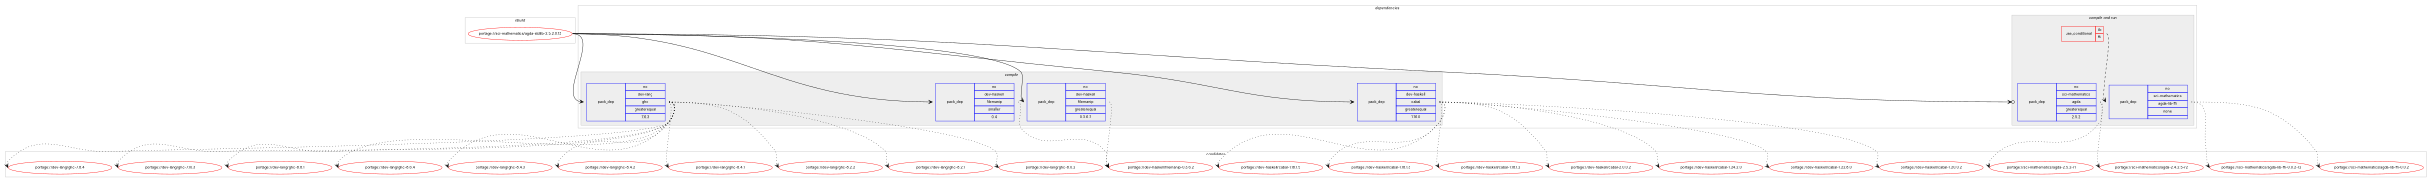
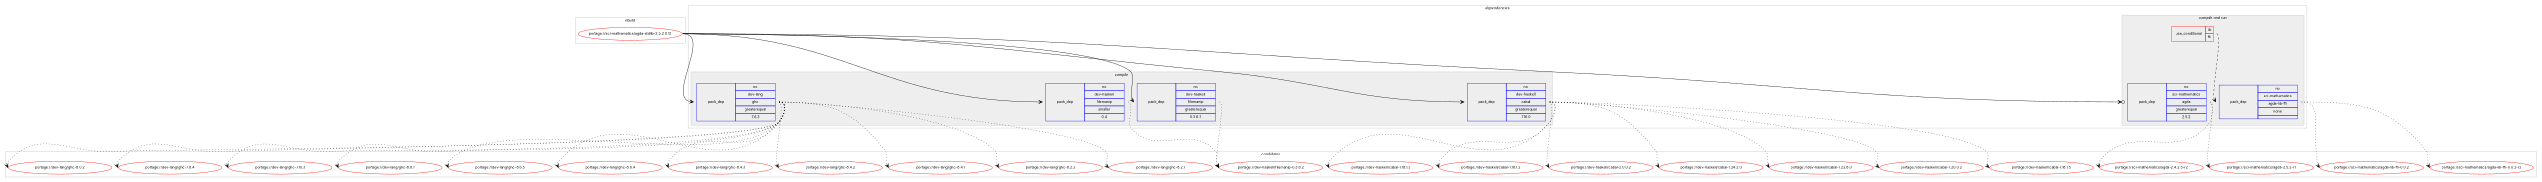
  digraph {
    compound=true
    concentrate=true
    fontname=Inter
    fontsize=10
    newrank=true
    rankdir=TB
    ranksep=1.5
    node [color=red fontname=Inter fontsize=10]
    edge [arrowhead=vee fontname=Inter headport=w style=dotted tailport=e weight=100]
    n1 [label="portage://sci-mathematics/agda-stdlib-2.5.2.0.13" width=4]
    n2 [color=blue label=<<TABLE BORDER="0" CELLBORDER="1" CELLSPACING="0" CELLPADDING="4" WIDTH="220"><TR><TD ROWSPAN="6" CELLPADDING="30">pack_dep</TD></TR><TR><TD WIDTH="110">no</TD></TR><TR><TD>dev-haskell</TD></TR><TR><TD>cabal</TD></TR><TR><TD>greaterequal</TD></TR><TR><TD>1.16.0</TD></TR></TABLE>> shape=none]
    n3 [color=blue label=<<TABLE BORDER="0" CELLBORDER="1" CELLSPACING="0" CELLPADDING="4" WIDTH="220"><TR><TD ROWSPAN="6" CELLPADDING="30">pack_dep</TD></TR><TR><TD WIDTH="110">no</TD></TR><TR><TD>dev-haskell</TD></TR><TR><TD>filemanip</TD></TR><TR><TD>greaterequal</TD></TR><TR><TD>0.3.6.2</TD></TR></TABLE>> shape=none]
    n4 [color=blue label=<<TABLE BORDER="0" CELLBORDER="1" CELLSPACING="0" CELLPADDING="4" WIDTH="220"><TR><TD ROWSPAN="6" CELLPADDING="30">pack_dep</TD></TR><TR><TD WIDTH="110">no</TD></TR><TR><TD>dev-haskell</TD></TR><TR><TD>filemanip</TD></TR><TR><TD>smaller</TD></TR><TR><TD>0.4</TD></TR></TABLE>> shape=none]
    n5 [color=blue label=<<TABLE BORDER="0" CELLBORDER="1" CELLSPACING="0" CELLPADDING="4" WIDTH="220"><TR><TD ROWSPAN="6" CELLPADDING="30">pack_dep</TD></TR><TR><TD WIDTH="110">no</TD></TR><TR><TD>dev-lang</TD></TR><TR><TD>ghc</TD></TR><TR><TD>greaterequal</TD></TR><TR><TD>7.6.3</TD></TR></TABLE>> shape=none]
    n6 [color=blue label=<<TABLE BORDER="0" CELLBORDER="1" CELLSPACING="0" CELLPADDING="4" WIDTH="220"><TR><TD ROWSPAN="6" CELLPADDING="30">pack_dep</TD></TR><TR><TD WIDTH="110">no</TD></TR><TR><TD>sci-mathematics</TD></TR><TR><TD>agda-lib-ffi</TD></TR><TR><TD>none</TD></TR><TR><TD></TD></TR></TABLE>> shape=none]
    n7 [label=<<TABLE BORDER="0" CELLBORDER="1" CELLSPACING="0" CELLPADDING="4"><TR><TD ROWSPAN="3" CELLPADDING="10">use_conditional</TD></TR><TR><TD>lib</TD></TR><TR><TD>ffi</TD></TR></TABLE>> shape=none]
    n8 [color=blue label=<<TABLE BORDER="0" CELLBORDER="1" CELLSPACING="0" CELLPADDING="4" WIDTH="220"><TR><TD ROWSPAN="6" CELLPADDING="30">pack_dep</TD></TR><TR><TD WIDTH="110">no</TD></TR><TR><TD>sci-mathematics</TD></TR><TR><TD>agda</TD></TR><TR><TD>greaterequal</TD></TR><TR><TD>2.5.2</TD></TR></TABLE>> shape=none]
    n9 [label="portage://dev-haskell/cabal-1.18.1.2" width=4]
    n10 [label="portage://dev-haskell/cabal-1.18.1.3" width=4]
    n11 [label="portage://dev-haskell/cabal-1.18.1.5" width=4]
    n12 [label="portage://dev-haskell/cabal-1.20.0.2" width=4]
    n13 [label="portage://dev-haskell/cabal-1.22.8.0" width=4]
    n14 [label="portage://dev-haskell/cabal-1.24.2.0" width=4]
    n15 [label="portage://dev-haskell/cabal-2.0.0.2" width=4]
    n16 [label="portage://dev-haskell/filemanip-0.3.6.2" width=4]
    n17 [label="portage://dev-lang/ghc-7.10.3" width=4]
    n18 [label="portage://dev-lang/ghc-7.8.4" width=4]
    n19 [label="portage://dev-lang/ghc-8.0.2" width=4]
    n20 [label="portage://dev-lang/ghc-8.2.1" width=4]
    n21 [label="portage://dev-lang/ghc-8.2.2" width=4]
    n22 [label="portage://dev-lang/ghc-8.4.1" width=4]
    n23 [label="portage://dev-lang/ghc-8.4.2" width=4]
    n24 [label="portage://dev-lang/ghc-8.4.3" width=4]
    n25 [label="portage://dev-lang/ghc-8.6.4" width=4]
+   n26 [label="portage://dev-lang/ghc-8.6.5" width=4]
    n27 [label="portage://dev-lang/ghc-8.8.1" width=4]
    n28 [label="portage://sci-mathematics/agda-lib-ffi-0.0.2" width=4]
    n29 [label="portage://sci-mathematics/agda-lib-ffi-0.0.2-r2" width=4]
    n30 [label="portage://sci-mathematics/agda-2.4.2.5-r2" width=4]
    n31 [label="portage://sci-mathematics/agda-2.5.2-r1" width=4]
    subgraph cluster_1 {
      color=gray
      label=<<i>ebuild</i>>
      rank=same
      n1
    }
    subgraph cluster_2 {
      color=gray
      label=<<i>dependencies</i>>
      subgraph cluster_3 {
        color=gray
        fillcolor="#eeeeee"
        label=<<i>compile</i>>
        style=filled
        subgraph sub_4 {
          color=gray
          fillcolor="#eeeeee"
          label=<<i>compile</i>>
          style=filled
          n2
        }
        subgraph sub_5 {
          color=gray
          fillcolor="#eeeeee"
          label=<<i>compile</i>>
          style=filled
          n3
        }
        subgraph sub_6 {
          color=gray
          fillcolor="#eeeeee"
          label=<<i>compile</i>>
          style=filled
          n4
        }
        subgraph sub_7 {
          color=gray
          fillcolor="#eeeeee"
          label=<<i>compile</i>>
          style=filled
          n5
        }
      }
      subgraph cluster_8 {
        color=gray
        fillcolor="#eeeeee"
        label=<<i>compile and run</i>>
        style=filled
        subgraph sub_9 {
          color=gray
          fillcolor="#eeeeee"
          label=<<i>compile and run</i>>
          style=filled
          n7
          subgraph sub_10 {
            color=gray
            fillcolor="#eeeeee"
            label=<<i>compile and run</i>>
            style=filled
            n6
          }
        }
        subgraph sub_11 {
          color=gray
          fillcolor="#eeeeee"
          label=<<i>compile and run</i>>
          style=filled
          n8
        }
      }
      subgraph cluster_12 {
        color=gray
        fillcolor="#eeeeee"
        label=<<i>run</i>>
        style=filled
      }
    }
    subgraph cluster_13 {
      color=gray
      label=<<i>candidates</i>>
      rank=same
      subgraph sub_14 {
        color=black
        label=<<i>candidates</i>>
        nodesep=1
        rank=same
        n9
        n10
        n11
        n12
        n13
        n14
        n15
      }
      subgraph sub_15 {
        color=black
        label=<<i>candidates</i>>
        nodesep=1
        rank=same
        n16
      }
      subgraph sub_16 {
        color=black
        label=<<i>candidates</i>>
        nodesep=1
        rank=same
        n16
      }
      subgraph sub_17 {
        color=black
        label=<<i>candidates</i>>
        nodesep=1
        rank=same
        n17
        n18
        n19
        n20
        n21
        n22
        n23
        n24
        n25
+       n26
        n27
      }
      subgraph sub_18 {
        color=black
        label=<<i>candidates</i>>
        nodesep=1
        rank=same
        n28
        n29
      }
      subgraph sub_19 {
        color=black
        label=<<i>candidates</i>>
        nodesep=1
        rank=same
        n30
        n31
      }
    }
    n1 -> n2 [style=solid weight=20]
    n1 -> n3 [style=solid weight=20]
    n1 -> n4 [style=solid weight=20]
    n1 -> n5 [style=solid weight=20]
    n1 -> n8 [arrowhead=odotvee style=solid weight=20]
    n2 -> n9
    n2 -> n10
    n2 -> n11
    n2 -> n12
    n2 -> n13
    n2 -> n14
    n2 -> n15
    n3 -> n16
    n4 -> n16
    n5 -> n17
    n5 -> n18
    n5 -> n19
    n5 -> n20
    n5 -> n21
    n5 -> n22
    n5 -> n23
    n5 -> n24
    n5 -> n25
+   n5 -> n26
    n5 -> n27
    n6 -> n28
    n6 -> n29
    n7 -> n6 [style=dashed weight=20]
    n8 -> n30
    n8 -> n31
  }
